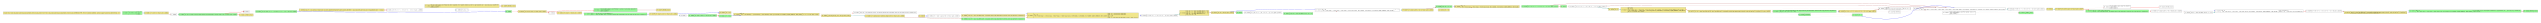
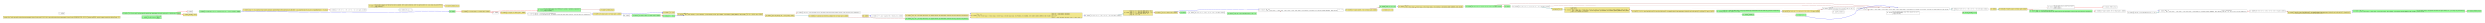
  digraph {
    fontname="JetBrains Mono"
    rankdir=LR
    node [fillcolor=khaki fontname="JetBrains Mono" shape=record style=filled]
    edge [arrowhead=dot color=brown fontname="JetBrains Mono" style=dotted]
    n1 [fillcolor=palegreen label="{0\:\ 0x0000|MTH_ENTER_BLOCK\l|r0 = r21\lzzo()\lzzjj()\l}"]
-   n2 [label="{1\:\ 0x000c|if (zzjr() != false) goto L_0x001d\l}"]
    n3 [fillcolor=white label="{2\:\ 0x000e}"]
    n4 [fillcolor=white label="{5\:\ 0x001d}"]
    n5 [fillcolor=palegreen label="{3\:\ 0x001a|if (r0.zzj.zzad().zza(com.google.android.gms.measurement.internal.zzak.zzim) != false) goto L_0x001d\l}"]
    n6 [fillcolor=palegreen label="{6\:\ 0x0023|if ((r0.zzsy \> 0 ? 1 : (r0.zzsy == 0 ? 0 : \-1)) \<= 0) goto L_0x0062\l}"]
    n7 [label="{4\:\ 0x001c|RETURN\l|return\l}"]
    n8 [label="{7\:\ 0x0025|long r5 = org.osmdroid.tileprovider.constants.OpenStreetMapTileProviderConstants.ONE_HOUR \- java.lang.Math.abs(r0.zzj.zzx().elapsedRealtime() \- r0.zzsy)\l}"]
    n9 [fillcolor=palegreen label="{12\:\ 0x0062}"]
    n10 [fillcolor=white label="{8\:\ 0x003c|if ((r5 \> 0 ? 1 : (r5 == 0 ? 0 : \-1)) \<= 0) goto L_0x0060\l}"]
    n11 [label="{13\:\ 0x0068|if (r0.zzj.zzie() == false) goto L_0x026c\l}"]
    n12 [label="{9\:\ 0x003e|r0.zzj.zzab().zzgs().zza(\"Upload has been suspended. Will update scheduling later in approximately ms\", java.lang.Long.valueOf(r5))\lzzjg().unregister()\lzzjh().cancel()\l}"]
    n13 [fillcolor=white label="{11\:\ 0x0060|r0.zzsy = 0\l}"]
    n14 [label="{10\:\ 0x005f|RETURN\l|return\l}"]
    n15 [fillcolor=white label="{14\:\ 0x006a}"]
    n16 [fillcolor=palegreen label="{68\:\ 0x026c|r0.zzj.zzab().zzgs().zzao(\"Nothing to upload or uploading impossible\")\lzzjg().unregister()\lzzjh().cancel()\l}"]
    n17 [label="{15\:\ 0x006e|if (zzjm() != false) goto L_0x0072\l}"]
    n18 [label="{69\:\ 0x0289|RETURN\l|return\l}"]
-   n19 [fillcolor=palegreen label="{16\:\ 0x0072|long r1 = r0.zzj.zzx().currentTimeMillis()\llong r7 = java.lang.Math.max(0, com.google.android.gms.measurement.internal.zzak.zzhf.get(null).longValue())\l}"]
+   n19 [fillcolor=white label="{16\:\ 0x0072|long r1 = r0.zzj.zzx().currentTimeMillis()\llong r7 = java.lang.Math.max(0, com.google.android.gms.measurement.internal.zzak.zzhf.get(null).longValue())\l}"]
    n20 [label="{17\:\ 0x0095|if (zzgy().zzce() != false) goto L_0x00a4\l}"]
    n21 [fillcolor=white label="{18\:\ 0x0097}"]
    n22 [label="{21\:\ 0x00a4|r5 = true\l}"]
    n23 [fillcolor=palegreen label="{19\:\ 0x009f|if (zzgy().zzbz() == false) goto L_0x00a2\l}"]
    n24 [label="{22\:\ 0x00a5|PHI: r5 \l  PHI: (r5v5 boolean) = (r5v19 boolean), (r5v22 boolean) binds: [B:21:0x00a4, B:20:0x00a2] A[DONT_GENERATE, DONT_INLINE]\l|if (r5 == false) goto L_0x00e1\l}"]
    n25 [fillcolor=palegreen label="{20\:\ 0x00a2|r5 = false\l}"]
    n26 [label="{23\:\ 0x00a7|java.lang.String r10 = r0.zzj.zzad().zzbu()\l}"]
    n27 [fillcolor=white label="{29\:\ 0x00e1|long r10 = java.lang.Math.max(0, com.google.android.gms.measurement.internal.zzak.zzgy.get(null).longValue())\l}"]
    n28 [label="{24\:\ 0x00b5|if (android.text.TextUtils.isEmpty(r10) != false) goto L_0x00d0\l}"]
    n29 [label="{30\:\ 0x00f1|PHI: r10 \l  PHI: (r10v0 long) = (r10v11 long), (r10v19 long), (r10v25 long) binds: [B:29:0x00e1, B:28:0x00d0, B:27:0x00bf] A[DONT_GENERATE, DONT_INLINE]\l|long r12 = r0.zzj.zzac().zzlj.get()\llong r14 = r0.zzj.zzac().zzlk.get()\lr17 = r10\lr19 = r7\llong r6 = java.lang.Math.max(zzgy().zzcb(), zzgy().zzcc())\l}"]
    n30 [label="{25\:\ 0x00b7}"]
    n31 [fillcolor=palegreen label="{28\:\ 0x00d0|long r10 = java.lang.Math.max(0, com.google.android.gms.measurement.internal.zzak.zzgz.get(null).longValue())\l}"]
    n32 [fillcolor=white label="{26\:\ 0x00bd|if (\".none.\".equals(r10) != false) goto L_0x00d0\l}"]
    n33 [label="{27\:\ 0x00bf|long r10 = java.lang.Math.max(0, com.google.android.gms.measurement.internal.zzak.zzha.get(null).longValue())\l}"]
    n34 [fillcolor=white label="{31\:\ 0x0123|if ((r6 \> 0 ? 1 : (r6 == 0 ? 0 : \-1)) != 0) goto L_0x0128\l}"]
    n35 [fillcolor=palegreen label="{32\:\ 0x0125|r8 = 0\l}"]
    n36 [label="{33\:\ 0x0128|long r6 = r1 \- java.lang.Math.abs(r6 \- r1)\llong r8 = r1 \- java.lang.Math.abs(r12 \- r1)\llong r1 = r1 \- java.lang.Math.abs(r14 \- r1)\llong r8 = java.lang.Math.max(r8, r1)\llong r10 = r6 + r19\l}"]
    n37 [fillcolor=white label="{52\:\ 0x019f|PHI: r8 \l  PHI: (r8v1 long) = (r8v11 long), (r8v11 long), (r8v13 long), (r8v16 long) binds: [B:43:0x0160, B:45:0x0164, B:70:0x019f, B:32:0x0125] A[DONT_GENERATE, DONT_INLINE]\l}"]
    n38 [label="{34\:\ 0x0143|if (r5 == false) goto L_0x014f\l}"]
    n39 [fillcolor=white label="{53\:\ 0x01a1|if ((r8 \> 0 ? 1 : (r8 == 0 ? 0 : \-1)) != 0) goto L_0x01c1\l}"]
    n40 [fillcolor=palegreen label="{35\:\ 0x0145}"]
    n41 [fillcolor=white label="{38\:\ 0x014f|PHI: r10 \l  PHI: (r10v3 long) = (r10v2 long), (r10v2 long), (r10v6 long) binds: [B:34:0x0143, B:36:0x0147, B:37:0x0149] A[DONT_GENERATE, DONT_INLINE]\l|r12 = r17\l}"]
    n42 [fillcolor=white label="{36\:\ 0x0147|if ((r8 \> 0 ? 1 : (r8 == 0 ? 0 : \-1)) \<= 0) goto L_0x014f\l}"]
    n43 [label="{39\:\ 0x0159|if (zzgw().zzb(r8, r12) != false) goto L_0x015d\l}"]
    n44 [fillcolor=palegreen label="{37\:\ 0x0149|long r10 = java.lang.Math.min(r6, r8) + r17\l}"]
    n45 [fillcolor=palegreen label="{40\:\ 0x015b|long r8 = r8 + r12\l}"]
    n46 [label="{41\:\ 0x015d|r8 = r10\l}"]
    n47 [label="{42\:\ 0x015e|PHI: r8 \l  PHI: (r8v11 long) = (r8v14 long), (r8v15 long) binds: [B:41:0x015d, B:40:0x015b] A[DONT_GENERATE, DONT_INLINE]\l}"]
    n48 [fillcolor=palegreen label="{43\:\ 0x0160|if ((r1 \> 0 ? 1 : (r1 == 0 ? 0 : \-1)) == 0) goto L_0x019f\l}"]
    n49 [fillcolor=palegreen label="{44\:\ 0x0162}"]
    n50 [fillcolor=white label="{45\:\ 0x0164|if ((r1 \> r6 ? 1 : (r1 == r6 ? 0 : \-1)) \< 0) goto L_0x019f\l}"]
    n51 [label="{46\:\ 0x0166|r5 = 0\l}"]
    n52 [label="{47\:\ 0x0167|LOOP_START\lPHI: r5 r8 \l  PHI: (r5v16 int) = (r5v15 int), (r5v17 int) binds: [B:46:0x0166, B:51:0x019c] A[DONT_GENERATE, DONT_INLINE]\l  PHI: (r8v12 long) = (r8v11 long), (r8v13 long) binds: [B:46:0x0166, B:51:0x019c] A[DONT_GENERATE, DONT_INLINE]\lLOOP:0: B:47:0x0167\-\>B:51:0x019c\l}"]
    n53 [label="{48\:\ 0x017f|if (r5 \>= java.lang.Math.min(20, java.lang.Math.max(0, com.google.android.gms.measurement.internal.zzak.zzhh.get(null).intValue()))) goto L_0x0125\l}"]
    n54 [fillcolor=palegreen label="{49\:\ 0x0181|long r12 = java.lang.Math.max(0, com.google.android.gms.measurement.internal.zzak.zzhg.get(null).longValue())\llong r8 = r8 + (r12 * (1 \<\< r5))\l}"]
    n55 [fillcolor=palegreen label="{71\:\ 0x0125|SYNTHETIC\l}"]
    n56 [label="{50\:\ 0x0199|if ((r8 \> r1 ? 1 : (r8 == r1 ? 0 : \-1)) \<= 0) goto L_0x019c\l}"]
    n57 [fillcolor=white label="{51\:\ 0x019c|LOOP_END\lLOOP:0: B:47:0x0167\-\>B:51:0x019c\l|int r5 = r5 + 1\l}"]
    n58 [fillcolor=white label="{70\:\ 0x019f|SYNTHETIC\l}"]
    n59 [label="{56\:\ 0x01c1}"]
    n60 [fillcolor=white label="{54\:\ 0x01a3|r0.zzj.zzab().zzgs().zzao(\"Next upload time is 0\")\lzzjg().unregister()\lzzjh().cancel()\l}"]
    n61 [fillcolor=palegreen label="{55\:\ 0x01c0|RETURN\l|return\l}"]
    n62 [label="{57\:\ 0x01c9|if (zzjf().zzgv() != false) goto L_0x01e9\l}"]
    n63 [fillcolor=white label="{58\:\ 0x01cb|r0.zzj.zzab().zzgs().zzao(\"No network\")\lzzjg().zzha()\lzzjh().cancel()\l}"]
    n64 [fillcolor=palegreen label="{60\:\ 0x01e9|long r1 = r0.zzj.zzac().zzll.get()\llong r5 = java.lang.Math.max(0, com.google.android.gms.measurement.internal.zzak.zzgw.get(null).longValue())\l}"]
    n65 [fillcolor=white label="{59\:\ 0x01e8|RETURN\l|return\l}"]
    n66 [fillcolor=white label="{61\:\ 0x020e|if (zzgw().zzb(r1, r5) != false) goto L_0x0215\l}"]
    n67 [fillcolor=white label="{62\:\ 0x0210|long r8 = java.lang.Math.max(r8, r1 + r5)\l}"]
    n68 [fillcolor=white label="{63\:\ 0x0215|PHI: r8 \l  PHI: (r8v2 long) = (r8v1 long), (r8v6 long) binds: [B:61:0x020e, B:62:0x0210] A[DONT_GENERATE, DONT_INLINE]\l|zzjg().unregister()\llong r8 = r8 \- r0.zzj.zzx().currentTimeMillis()\l}"]
    n69 [fillcolor=white label="{64\:\ 0x0229|if ((r8 \> 0 ? 1 : (r8 == 0 ? 0 : \-1)) \> 0) goto L_0x0251\l}"]
    n70 [label="{65\:\ 0x022b|long r8 = java.lang.Math.max(0, com.google.android.gms.measurement.internal.zzak.zzhb.get(null).longValue())\lr0.zzj.zzac().zzlj.set(r0.zzj.zzx().currentTimeMillis())\l}"]
    n71 [fillcolor=palegreen label="{66\:\ 0x0251|PHI: r8 \l  PHI: (r8v4 long) = (r8v3 long), (r8v5 long) binds: [B:64:0x0229, B:65:0x022b] A[DONT_GENERATE, DONT_INLINE]\l|r0.zzj.zzab().zzgs().zza(\"Upload scheduled in approximately ms\", java.lang.Long.valueOf(r8))\lzzjh().zzv(r8)\l}"]
    n72 [fillcolor=palegreen label="{67\:\ 0x026b|RETURN\l|return\l}"]
    n73 [label="{private final void com.google.android.gms.measurement.internal.zzjg.zzjn((r21v0 'this' com.google.android.gms.measurement.internal.zzjg A[IMMUTABLE_TYPE, THIS]))  | Annotation[BUILD, android.support.annotation.WorkerThread, \{\}]\l}"]
-   n1 -> n2 [color=teal style=bold]
-   n2 -> n3 [arrowhead=odot style=bold]
-   n2 -> n4
    n3 -> n5 [color=teal]
    n4 -> n6 [arrowhead=odot color=teal]
    n5 -> n4 [color=red style=bold]
    n5 -> n7 [color=red style=bold]
    n6 -> n8 [arrowhead=odot color=teal]
    n6 -> n9 [arrowhead=odot color=blue style=bold]
    n8 -> n10 [color=red style=bold]
    n9 -> n11 [arrowhead=odot color=red style=bold]
    n10 -> n12 [arrowhead=odot color=blue]
    n10 -> n13 [color=teal]
    n11 -> n15 [color=red style=bold]
    n11 -> n16 [arrowhead=odot color=red style=bold]
    n12 -> n14 [style=bold]
    n13 -> n9 [arrowhead=odot color=blue]
    n15 -> n17 [color=red]
    n16 -> n18 [arrowhead=odot style=bold]
    n17 -> n16 [arrowhead=odot]
    n17 -> n19 [arrowhead=odot color=teal]
    n19 -> n20 [arrowhead=odot color=blue style=bold]
    n20 -> n21 [color=teal]
    n20 -> n22 [color=blue style=bold]
    n21 -> n23 [arrowhead=odot]
    n22 -> n24 [arrowhead=odot color=teal]
    n23 -> n22
    n23 -> n25 [color=red style=bold]
    n24 -> n26 [arrowhead=odot color=red]
    n24 -> n27 [color=red]
    n25 -> n24 [color=blue style=bold]
    n26 -> n28 [arrowhead=odot color=teal style=bold]
    n27 -> n29 [color=blue]
    n28 -> n30
    n28 -> n31 [arrowhead=odot style=bold]
    n29 -> n34 [color=blue]
    n30 -> n32 [color=blue style=bold]
    n31 -> n29
    n32 -> n31 [arrowhead=odot]
    n32 -> n33 [arrowhead=odot color=red]
    n33 -> n29 [arrowhead=odot color=red style=bold]
    n34 -> n35 [arrowhead=odot]
    n34 -> n36 [color=teal style=bold]
    n35 -> n37 [arrowhead=odot color=blue style=bold]
    n36 -> n38 [style=bold]
    n37 -> n39 [color=teal style=bold]
    n38 -> n40 [color=red]
    n38 -> n41 [arrowhead=odot color=blue style=bold]
    n39 -> n59 [arrowhead=odot]
    n40 -> n42 [arrowhead=odot]
    n41 -> n43 [color=teal]
    n42 -> n41 [arrowhead=odot]
    n42 -> n44 [arrowhead=odot color=teal]
    n43 -> n45 [style=bold]
    n43 -> n46 [arrowhead=odot]
    n44 -> n41
    n45 -> n47 [color=blue]
    n46 -> n47
    n47 -> n48 [arrowhead=odot color=teal]
    n48 -> n37 [style=bold]
    n48 -> n49 [arrowhead=odot color=red style=bold]
    n49 -> n50 [arrowhead=odot]
    n50 -> n37 [style=bold]
    n50 -> n51 [color=teal style=bold]
    n51 -> n52 [arrowhead=odot color=teal style=bold]
    n52 -> n53
    n53 -> n54 [arrowhead=odot color=red]
    n53 -> n55 [color=teal]
    n54 -> n56 [color=blue]
    n55 -> n35 [arrowhead=odot color=red]
    n56 -> n57 [style=bold]
    n56 -> n58 [arrowhead=odot]
    n57 -> n52 [color=red]
    n58 -> n37
    n59 -> n62 [color=teal style=bold]
    n60 -> n39 [arrowhead=odot color=teal]
    n60 -> n61
    n62 -> n63 [arrowhead=odot color=red]
    n62 -> n64 [color=red style=bold]
    n63 -> n65 [arrowhead=odot color=red style=bold]
    n64 -> n66 [color=red]
    n66 -> n67 [arrowhead=odot]
    n66 -> n68 [color=blue]
    n67 -> n68 [color=teal style=bold]
    n68 -> n69 [arrowhead=odot color=red style=bold]
    n69 -> n70 [style=bold]
    n69 -> n71 [color=teal]
    n70 -> n71 [color=blue]
    n71 -> n72 [style=bold]
    n73 -> n1 [arrowhead=odot color=teal]
  }
